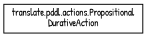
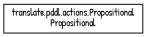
  digraph {
    rankdir=TB
    fontname="Patrick Hand"
-   n1 [color=black fillcolor=white fontname="Patrick Hand" fontsize=10 height=0.2 label="translate.pddl.actions.Propositional\lDurativeAction" shape=record style=filled width=0.4]
+   n1 [color=black fillcolor=white fontname="Patrick Hand" fontsize=10 height=0.2 label="translate.pddl.actions.Propositional\lPropositional" shape=record style=filled width=0.4]
  }
